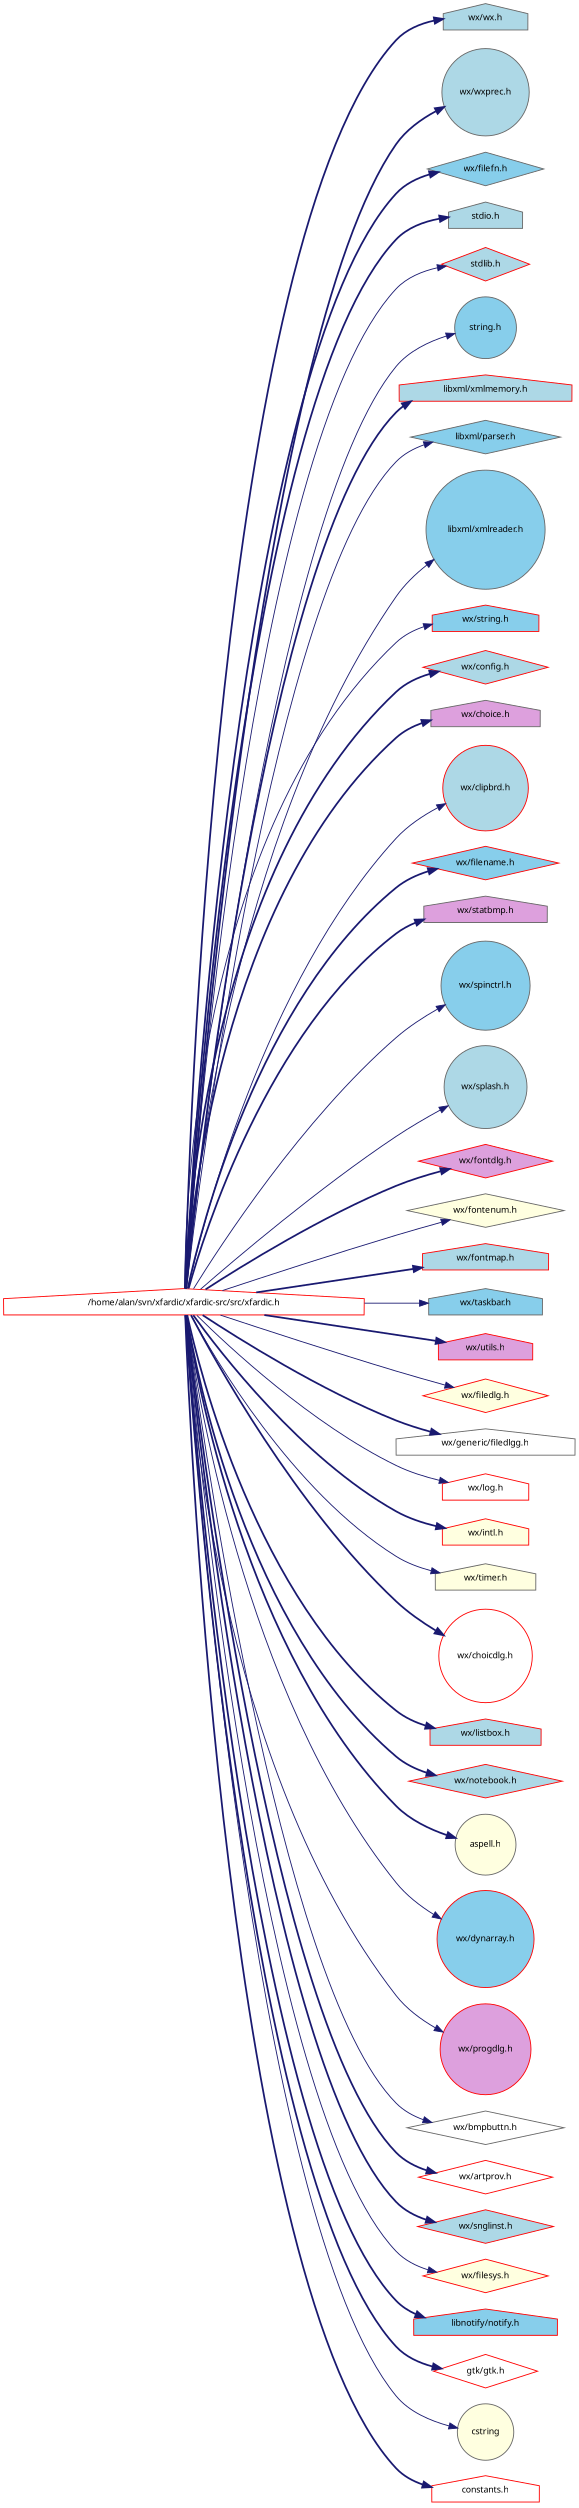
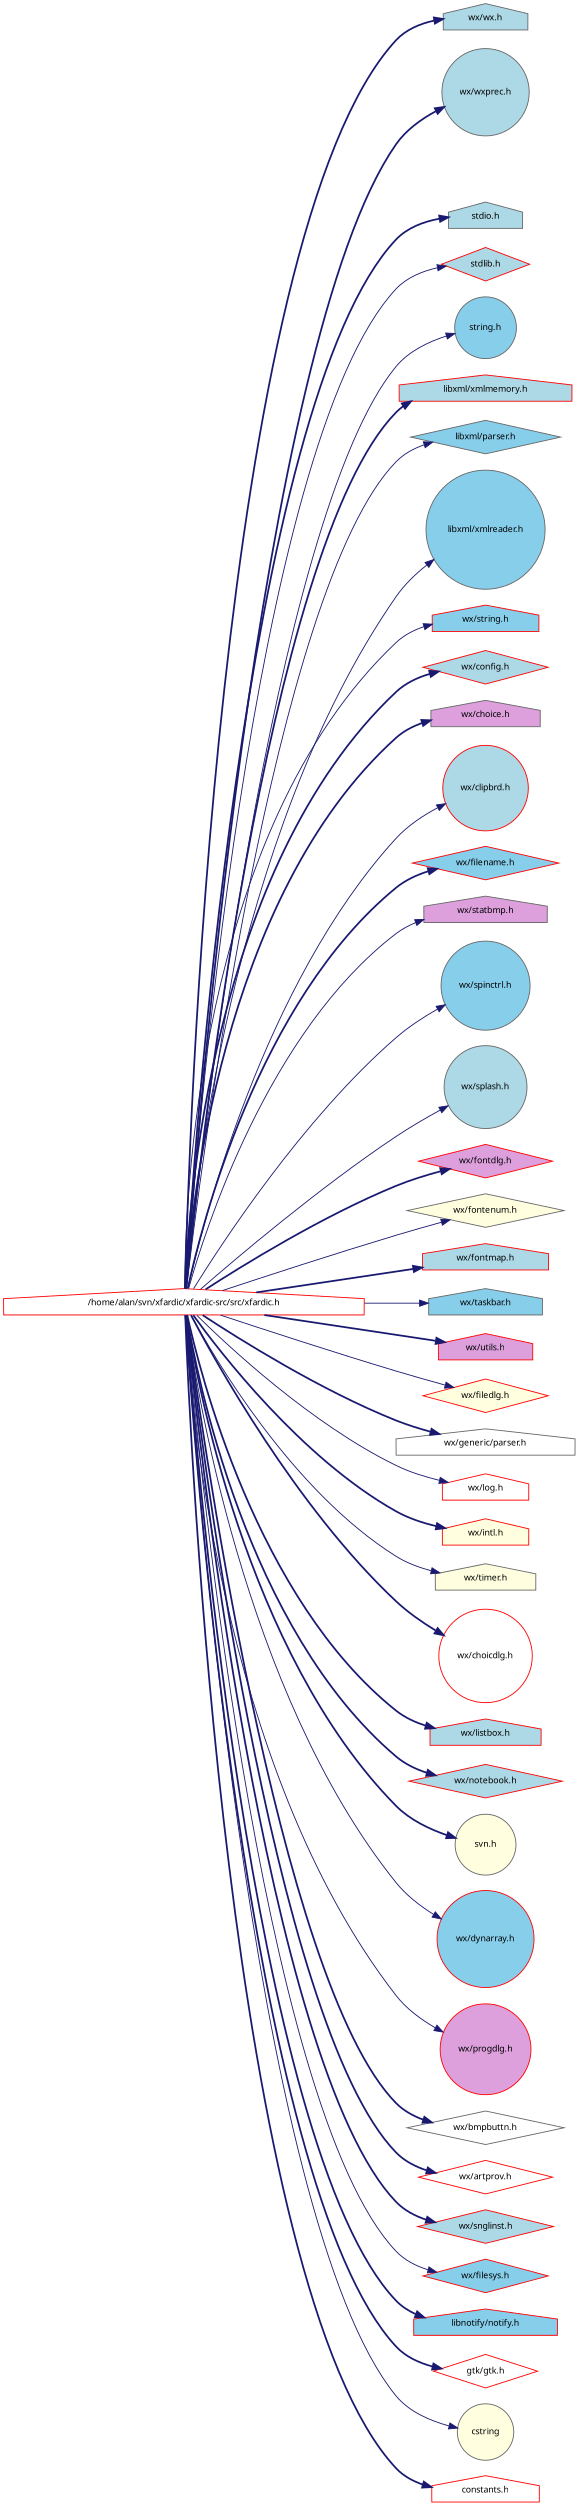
  digraph {
    rankdir=LR
    node [color=red fillcolor=lightblue fontname="FreeSans.ttf" fontsize=10 shape=house style=filled]
    edge [color=midnightblue fontname="FreeSans.ttf" fontsize=10 labelfontname="FreeSans.ttf" labelfontsize=10 style=bold]
    n1 [fillcolor=white fontcolor=black height=0.2 label="/home/alan/svn/xfardic/xfardic-src/src/xfardic.h" width=0.4]
    n2 [color=gray40 height=0.2 label="wx/wx.h" width=0.4]
    n3 [color=gray40 height=0.2 label="wx/wxprec.h" shape=circle width=0.4]
-   n4 [color=gray40 fillcolor=skyblue height=0.2 label="wx/filefn.h" shape=diamond width=0.4]
    n5 [color=gray40 height=0.2 label="stdio.h" width=0.4]
    n6 [height=0.2 label="stdlib.h" shape=diamond width=0.4]
    n7 [color=gray40 fillcolor=skyblue height=0.2 label="string.h" shape=circle width=0.4]
    n8 [height=0.2 label="libxml/xmlmemory.h" width=0.4]
    n9 [color=gray40 fillcolor=skyblue height=0.2 label="libxml/parser.h" shape=diamond width=0.4]
    n10 [color=gray40 fillcolor=skyblue height=0.2 label="libxml/xmlreader.h" shape=circle width=0.4]
    n11 [fillcolor=skyblue height=0.2 label="wx/string.h" width=0.4]
    n12 [height=0.2 label="wx/config.h" shape=diamond width=0.4]
    n13 [color=gray40 fillcolor=plum height=0.2 label="wx/choice.h" width=0.4]
    n14 [height=0.2 label="wx/clipbrd.h" shape=circle width=0.4]
    n15 [fillcolor=skyblue height=0.2 label="wx/filename.h" shape=diamond width=0.4]
    n16 [color=gray40 fillcolor=plum height=0.2 label="wx/statbmp.h" width=0.4]
    n17 [color=gray40 fillcolor=skyblue height=0.2 label="wx/spinctrl.h" shape=circle width=0.4]
    n18 [color=gray40 height=0.2 label="wx/splash.h" shape=circle width=0.4]
    n19 [fillcolor=plum height=0.2 label="wx/fontdlg.h" shape=diamond width=0.4]
    n20 [color=gray40 fillcolor=lightyellow height=0.2 label="wx/fontenum.h" shape=diamond width=0.4]
    n21 [height=0.2 label="wx/fontmap.h" width=0.4]
    n22 [color=gray40 fillcolor=skyblue height=0.2 label="wx/taskbar.h" width=0.4]
    n23 [fillcolor=plum height=0.2 label="wx/utils.h" width=0.4]
    n24 [fillcolor=lightyellow height=0.2 label="wx/filedlg.h" shape=diamond width=0.4]
-   n25 [color=gray40 fillcolor=white height=0.2 label="wx/generic/filedlgg.h" width=0.4]
+   n25 [color=gray40 fillcolor=white height=0.2 label="wx/generic/parser.h" width=0.4]
    n26 [fillcolor=white height=0.2 label="wx/log.h" width=0.4]
    n27 [fillcolor=lightyellow height=0.2 label="wx/intl.h" width=0.4]
    n28 [color=gray40 fillcolor=lightyellow height=0.2 label="wx/timer.h" width=0.4]
    n29 [fillcolor=white height=0.2 label="wx/choicdlg.h" shape=circle width=0.4]
    n30 [height=0.2 label="wx/listbox.h" width=0.4]
    n31 [height=0.2 label="wx/notebook.h" shape=diamond width=0.4]
-   n32 [color=gray40 fillcolor=lightyellow height=0.2 label="aspell.h" shape=circle width=0.4]
+   n32 [color=gray40 fillcolor=lightyellow height=0.2 label="svn.h" shape=circle width=0.4]
    n33 [fillcolor=skyblue height=0.2 label="wx/dynarray.h" shape=circle width=0.4]
    n34 [fillcolor=plum height=0.2 label="wx/progdlg.h" shape=circle width=0.4]
    n35 [color=gray40 fillcolor=white height=0.2 label="wx/bmpbuttn.h" shape=diamond width=0.4]
    n36 [fillcolor=white height=0.2 label="wx/artprov.h" shape=diamond width=0.4]
    n37 [height=0.2 label="wx/snglinst.h" shape=diamond width=0.4]
-   n38 [fillcolor=lightyellow height=0.2 label="wx/filesys.h" shape=diamond width=0.4]
+   n38 [fillcolor=skyblue height=0.2 label="wx/filesys.h" shape=diamond width=0.4]
    n39 [fillcolor=skyblue height=0.2 label="libnotify/notify.h" width=0.4]
    n40 [fillcolor=white height=0.2 label="gtk/gtk.h" shape=diamond width=0.4]
    n41 [color=gray40 fillcolor=lightyellow height=0.2 label=cstring shape=circle width=0.4]
    n42 [fillcolor=white height=0.2 label="constants.h" width=0.4]
    n1 -> n2
    n1 -> n3
-   n1 -> n4
    n1 -> n5
    n1 -> n6 [style=solid]
    n1 -> n7 [style=solid]
    n1 -> n8
    n1 -> n9 [style=solid]
    n1 -> n10 [style=solid]
    n1 -> n11 [style=solid]
    n1 -> n12
    n1 -> n13
    n1 -> n14 [style=solid]
    n1 -> n15
-   n1 -> n16
+   n1 -> n16 [style=solid]
    n1 -> n17 [style=solid]
    n1 -> n18 [style=solid]
    n1 -> n19
    n1 -> n20 [style=solid]
    n1 -> n21
    n1 -> n22 [style=solid]
    n1 -> n23
    n1 -> n24 [style=solid]
    n1 -> n25
    n1 -> n26 [style=solid]
    n1 -> n27
    n1 -> n28 [style=solid]
    n1 -> n29
    n1 -> n30
    n1 -> n31
    n1 -> n32
    n1 -> n33 [style=solid]
    n1 -> n34 [style=solid]
-   n1 -> n35 [style=solid]
+   n1 -> n35
    n1 -> n36
    n1 -> n37
    n1 -> n38 [style=solid]
    n1 -> n39
    n1 -> n40
    n1 -> n41 [style=solid]
    n1 -> n42
  }
